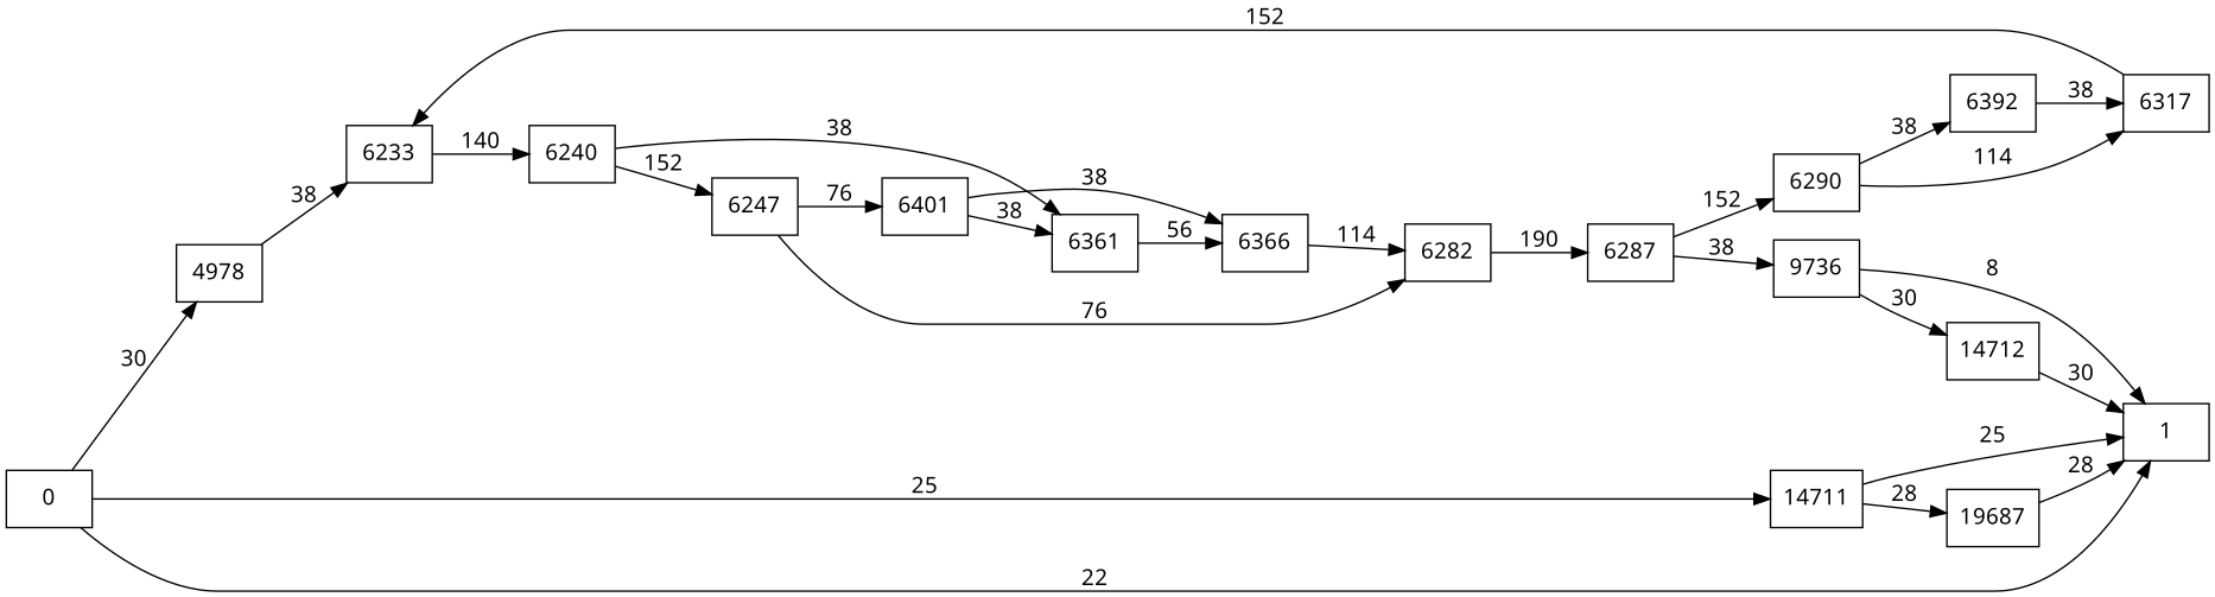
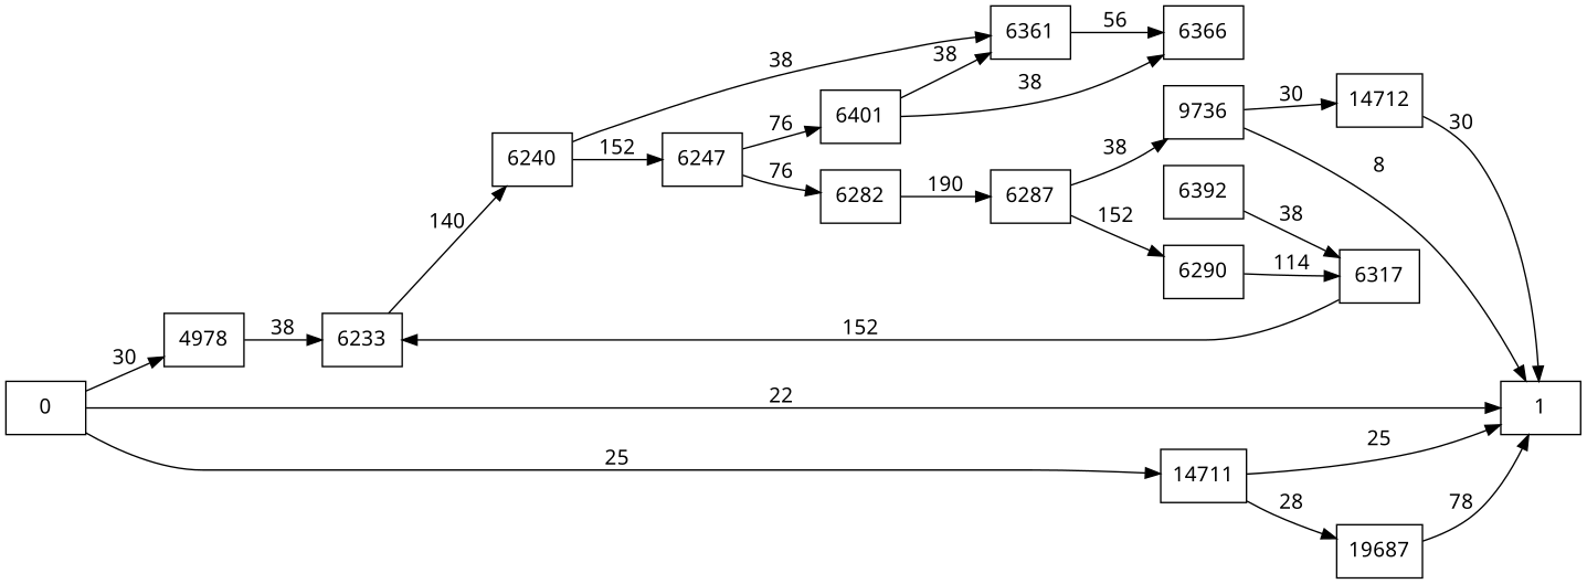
  digraph {
    fontname="Noto Sans"
    rankdir=LR
    node [fontname="Noto Sans" shape=rectangle]
    edge [fontname="Noto Sans"]
    4978
    6233
    6240
    6247
    6361
    6282
    6401
    6366
    6287
    6290
    9736
    6317
    6392
    14712
    1
    14711
    19687
    0
    4978 -> 6233 [label=38]
    6233 -> 6240 [label=140]
    6240 -> 6247 [label=152]
    6240 -> 6361 [label=38]
    6247 -> 6282 [label=76]
    6247 -> 6401 [label=76]
    6361 -> 6366 [label=56]
    6282 -> 6287 [label=190]
    6401 -> 6361 [label=38]
    6401 -> 6366 [label=38]
-   6366 -> 6282 [label=114]
    6287 -> 6290 [label=152]
    6287 -> 9736 [label=38]
    6290 -> 6317 [label=114]
-   6290 -> 6392 [label=38]
    9736 -> 14712 [label=30]
    9736 -> 1 [label=8]
    6317 -> 6233 [label=152]
    6392 -> 6317 [label=38]
    14712 -> 1 [label=30]
    14711 -> 1 [label=25]
    14711 -> 19687 [label=28]
-   19687 -> 1 [label=28]
+   19687 -> 1 [label=78]
    0 -> 4978 [label=30]
    0 -> 1 [label=22]
    0 -> 14711 [label=25]
  }
